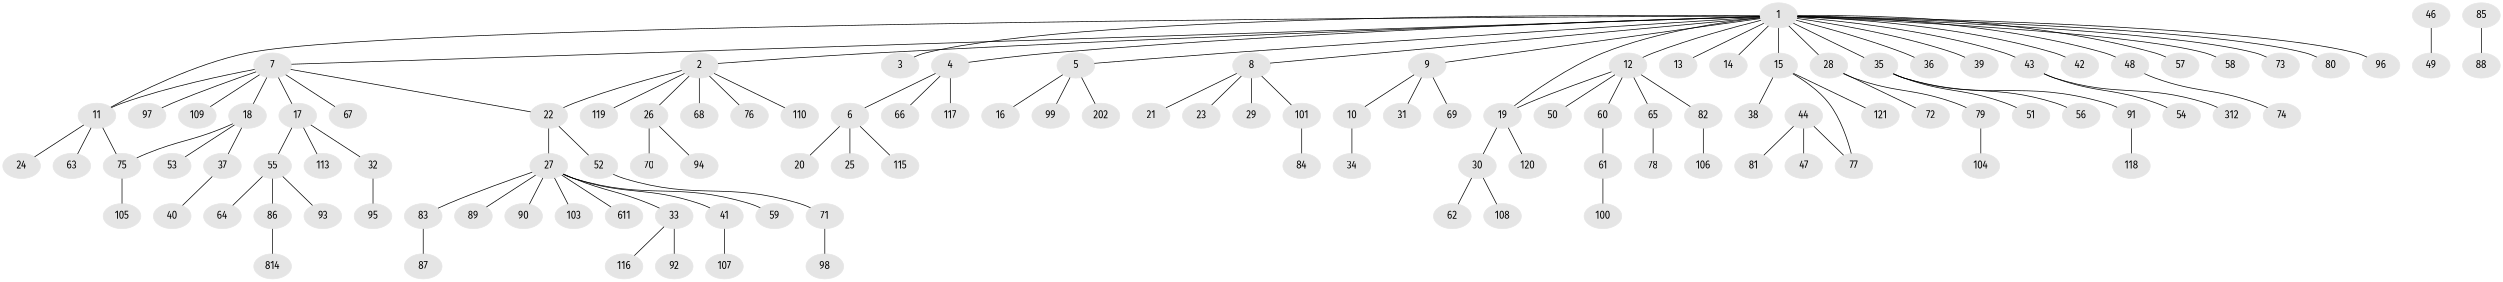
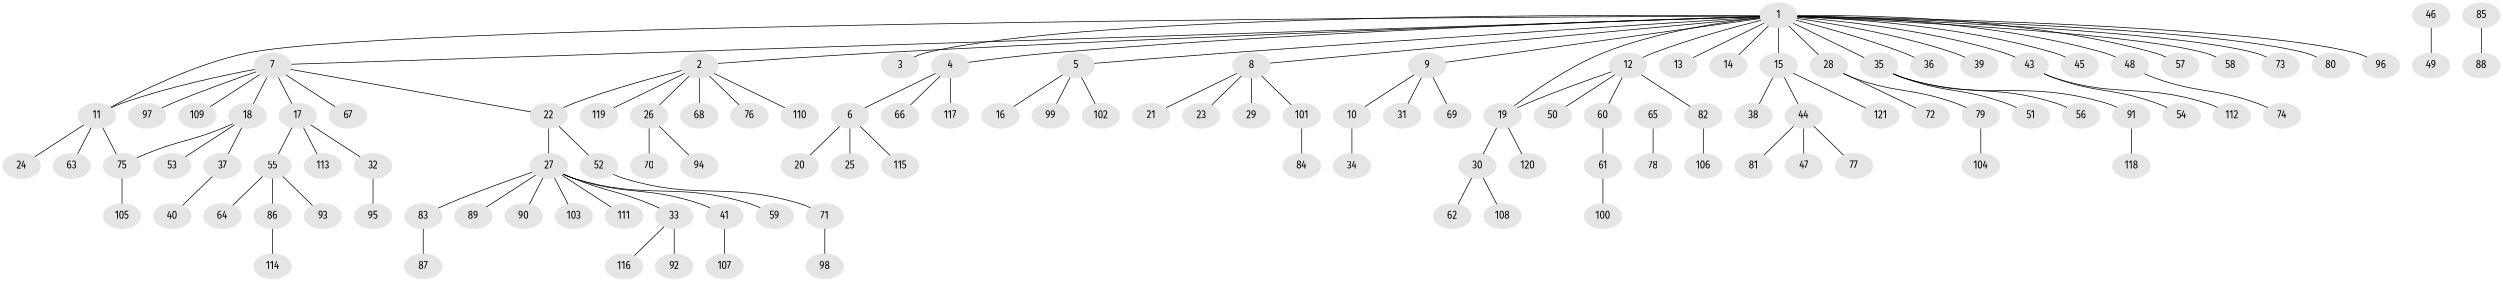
  graph {
    fontname="Fira Sans"
    node [color=gray90 fontname="Fira Sans" style=filled]
    edge [fontname="Fira Sans"]
    1
    2
    3
    4
    5
    7
    8
    9
    11
    12
    13
    14
    15
    19
    28
    35
    36
    39
    43
-   45 [label=42]
+   45
    48
    57
    58
    73
    80
    96
    22
    26
    68
    76
    110
    119
    6
    66
    117
    16
    99
-   102 [label=202]
+   102
    17
    18
    67
    97
    109
    21
    23
    29
    101
    10
    31
    69
    24
    63
    75
    50
    60
    65
    82
    38
    44
    121
    30
    120
    72
    79
    51
    56
    91
    54
-   112 [label=312]
+   112
    74
    27
    52
    70
    94
    20
    25
    115
    32
    55
    113
    37
    53
    84
    34
    46
    49
    61
    78
    106
    47
    77
    81
    95
    64
    86
    93
    40
    105
    62
    108
    33
    41
    59
    83
    89
    90
    103
-   111 [label=611]
+   111
    71
    92
    116
    107
    87
    104
    118
    85
    88
    98
-   114 [label=814]
+   114
    100
    1 -- 2
    1 -- 3
    1 -- 4
    1 -- 5
    1 -- 7
    1 -- 8
    1 -- 9
    1 -- 11
    1 -- 12
    1 -- 13
    1 -- 14
    1 -- 15
    1 -- 19
    1 -- 28
    1 -- 35
    1 -- 36
    1 -- 39
    1 -- 43
    1 -- 45
    1 -- 48
    1 -- 57
    1 -- 58
    1 -- 73
    1 -- 80
    1 -- 96
    2 -- 22
    2 -- 26
    2 -- 68
    2 -- 76
    2 -- 110
    2 -- 119
    4 -- 6
    4 -- 66
    4 -- 117
    5 -- 16
    5 -- 99
    5 -- 102
    7 -- 11
    7 -- 22
    7 -- 17
    7 -- 18
    7 -- 67
    7 -- 97
    7 -- 109
    8 -- 21
    8 -- 23
    8 -- 29
    8 -- 101
    9 -- 10
    9 -- 31
    9 -- 69
    11 -- 24
    11 -- 63
    11 -- 75
    12 -- 19
    12 -- 50
    12 -- 60
-   12 -- 65
    12 -- 82
    15 -- 38
-   15 -- 77
+   15 -- 44
    15 -- 121
    19 -- 30
    19 -- 120
    28 -- 72
    28 -- 79
    35 -- 51
    35 -- 56
    35 -- 91
    43 -- 54
    43 -- 112
    48 -- 74
    22 -- 27
    22 -- 52
    26 -- 70
    26 -- 94
    6 -- 20
    6 -- 25
    6 -- 115
    17 -- 32
    17 -- 55
    17 -- 113
    18 -- 75
    18 -- 37
    18 -- 53
    101 -- 84
    10 -- 34
    75 -- 105
    60 -- 61
    65 -- 78
    82 -- 106
    44 -- 47
    44 -- 77
    44 -- 81
    30 -- 62
    30 -- 108
    79 -- 104
    91 -- 118
    27 -- 33
    27 -- 41
    27 -- 59
    27 -- 83
    27 -- 89
    27 -- 90
    27 -- 103
    27 -- 111
    52 -- 71
    32 -- 95
    55 -- 64
    55 -- 86
    55 -- 93
    37 -- 40
    46 -- 49
    61 -- 100
    86 -- 114
    33 -- 92
    33 -- 116
    41 -- 107
    83 -- 87
    71 -- 98
    85 -- 88
  }
